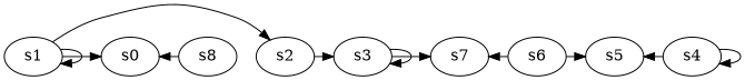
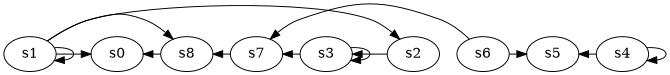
  digraph {
    node [player=0]
    edge [constraint="time % 3 == 0"]
    s1
    s0
    s2 [player=1]
    s8 [player=1]
    s3
    s7 [player=1]
    s4 [player=1]
    s5
    s6
    s1 -> s1
    s1 -> s0 [constraint="time % 4 == 2"]
    s1 -> s2 [constraint="time == 4 || time == 9 || time == 21"]
+   s1 -> s8 [constraint="time == 2 || time == 5 || time == 7"]
    s2 -> s3 [constraint="time % 2 == 0 && !(time % 3 == 0)"]
    s8 -> s0 [constraint="time % 2 == 0 && !(time % 3 == 0)"]
    s3 -> s3 [constraint="time % 2 == 0"]
    s3 -> s7 [constraint="time == 7 || time == 9 || time == 15"]
+   s7 -> s8 [constraint="time % 5 == 0"]
    s4 -> s4
    s4 -> s5 [constraint="time % 5 == 4"]
    s6 -> s7 [constraint="time % 4 == 0 && !(time % 4 == 0)"]
    s6 -> s5 [constraint="time % 5 == 2 || time % 5 == 1"]
  }
